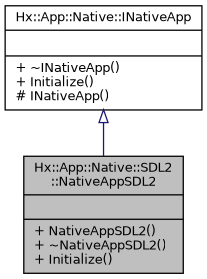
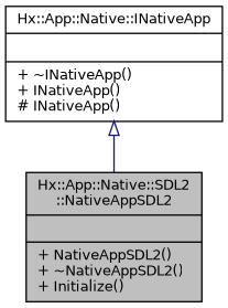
  digraph {
    node [color=black fontname=Helvetica fontsize=10 shape=record style=filled]
    n1 [fillcolor=grey75 fontcolor=black height=0.2 label="{Hx::App::Native::SDL2\l::NativeAppSDL2\n||+ NativeAppSDL2()\l+ ~NativeAppSDL2()\l+ Initialize()\l}" width=0.4]
-   n2 [fillcolor=white height=0.2 label="{Hx::App::Native::INativeApp\n||+ ~INativeApp()\l+ Initialize()\l# INativeApp()\l}" width=0.4]
+   n2 [fillcolor=white height=0.2 label="{Hx::App::Native::INativeApp\n||+ ~INativeApp()\l+ INativeApp()\l# INativeApp()\l}" width=0.4]
    n2 -> n1 [arrowtail=onormal color=midnightblue dir=back fontname=Helvetica fontsize=10 labelfontname=Helvetica labelfontsize=10 style=solid]
  }
